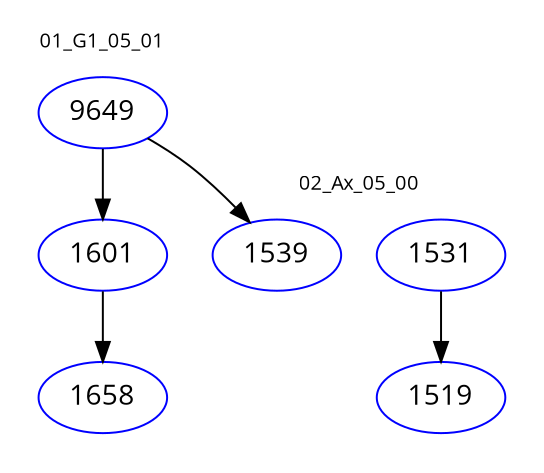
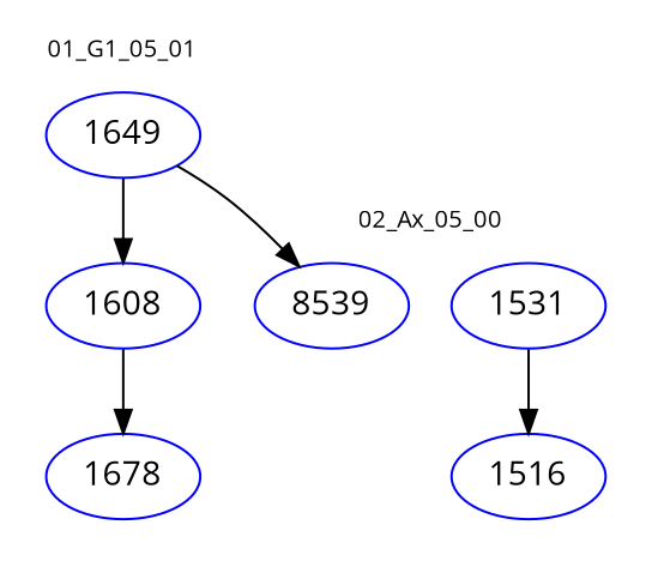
  digraph {
    fontname="Open Sans"
    node [color=blue fontname="Open Sans"]
    edge [color=black fontname="Open Sans"]
    n1 [label=1531]
-   n2 [label=1519]
-   n3 [label=1539]
-   n4 [label=9649]
-   n5 [label=1601]
-   n6 [label=1658]
+   n2 [label=1516]
+   n3 [label=8539]
+   n4 [label=1649]
+   n5 [label=1608]
+   n6 [label=1678]
    subgraph cluster_1 {
      color=white
      fontsize=10
      label="02_Ax_05_00"
      n1
      n2
      n3
    }
    subgraph cluster_2 {
      color=white
      fontsize=10
      label="01_G1_05_01"
      n4
      n5
      n6
    }
    n1 -> n2
    n4 -> n3
    n4 -> n5
    n5 -> n6
  }
